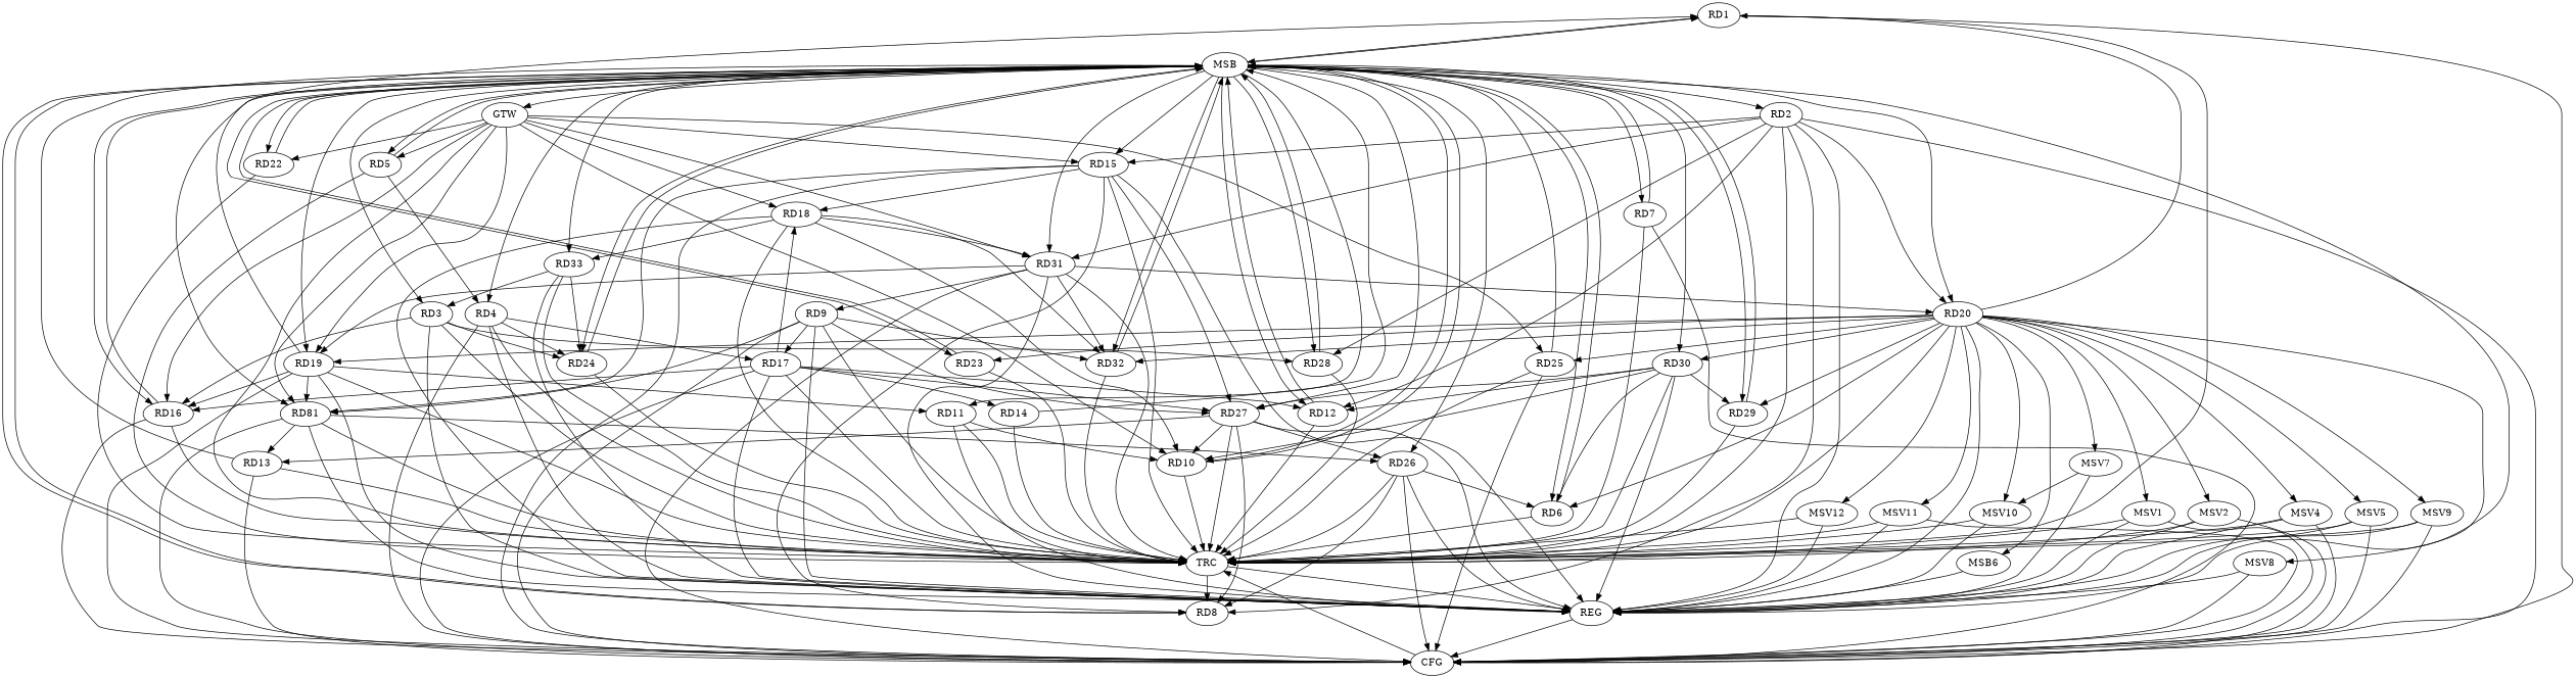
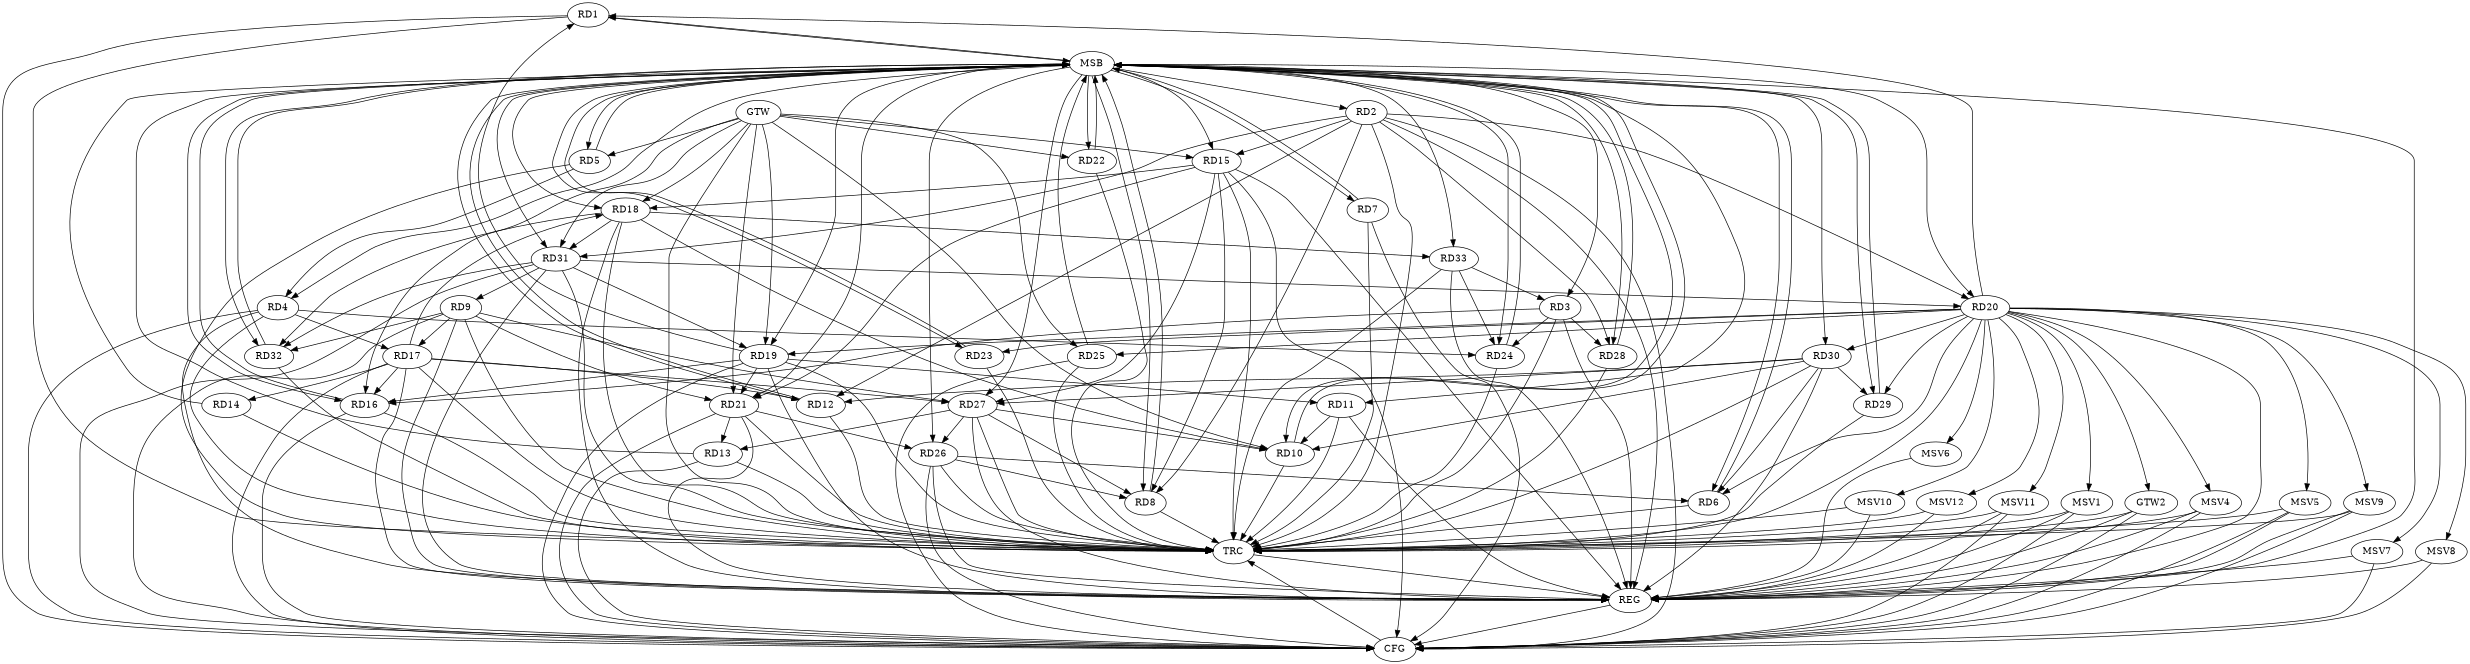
  strict digraph {
    n1 [label=RD1]
    n2 [label=MSB]
    n3 [label=CFG]
    n4 [label=TRC]
    n5 [label=RD2]
    n6 [label=RD8]
    n7 [label=RD12]
    n8 [label=RD15]
    n9 [label=RD20]
    n10 [label=RD28]
    n11 [label=RD31]
    n12 [label=REG]
    n13 [label=RD3]
    n14 [label=RD16]
    n15 [label=RD24]
    n16 [label=RD4]
    n17 [label=RD5]
    n18 [label=RD6]
    n19 [label=RD7]
-   n20 [label=RD81]
+   n20 [label=RD21]
    n21 [label=RD27]
    n22 [label=RD32]
    n23 [label=RD10]
    n24 [label=RD11]
    n25 [label=RD18]
    n26 [label=RD33]
    n27 [label=RD19]
    n28 [label=RD23]
    n29 [label=RD29]
    n30 [label=RD30]
    n31 [label=RD26]
    n32 [label=RD22]
    n33 [label=RD25]
    n34 [label=MSV1]
-   n35 [label=MSV2]
+   n35 [label=GTW2]
    n36 [label=MSV4]
    n37 [label=MSV5]
-   n38 [label=MSB6]
+   n38 [label=MSV6]
    n39 [label=MSV7]
    n40 [label=MSV8]
    n41 [label=MSV9]
    n42 [label=MSV10]
    n43 [label=MSV11]
    n44 [label=MSV12]
    n45 [label=RD9]
    n46 [label=RD17]
    n47 [label=RD14]
    n48 [label=RD13]
    n49 [label=GTW]
    n1 -> n2
    n1 -> n3
    n1 -> n4
    n2 -> n1
    n2 -> n5
    n2 -> n6
    n2 -> n7
    n2 -> n8
    n2 -> n9
    n2 -> n10
    n2 -> n11
    n2 -> n12
    n2 -> n13
    n2 -> n14
    n2 -> n15
    n2 -> n16
    n2 -> n17
    n2 -> n18
    n2 -> n19
    n2 -> n20
    n2 -> n21
    n2 -> n22
    n2 -> n23
    n2 -> n24
-   n2 -> n49
+   n2 -> n25
    n2 -> n26
    n2 -> n27
    n2 -> n28
    n2 -> n29
    n2 -> n30
    n2 -> n31
    n2 -> n32
    n3 -> n4
    n4 -> n12
    n5 -> n3
    n5 -> n4
    n5 -> n6
    n5 -> n7
    n5 -> n8
    n5 -> n9
    n5 -> n10
    n5 -> n11
    n5 -> n12
    n6 -> n2
-   n4 -> n6
+   n6 -> n4
    n7 -> n2
    n7 -> n4
    n8 -> n3
    n8 -> n4
    n8 -> n6
    n8 -> n12
    n8 -> n20
    n8 -> n21
    n8 -> n25
    n9 -> n1
    n9 -> n4
    n9 -> n12
    n9 -> n18
-   n9 -> n22
    n9 -> n27
    n9 -> n28
    n9 -> n29
    n9 -> n30
    n9 -> n33
    n9 -> n34
    n9 -> n35
    n9 -> n36
    n9 -> n37
    n9 -> n38
    n9 -> n39
    n9 -> n40
    n9 -> n41
    n9 -> n42
    n9 -> n43
    n9 -> n44
    n10 -> n2
    n10 -> n4
    n11 -> n3
    n11 -> n4
    n11 -> n9
    n11 -> n12
    n11 -> n22
    n11 -> n27
    n11 -> n45
    n12 -> n3
    n13 -> n4
    n13 -> n10
    n13 -> n12
    n13 -> n14
    n13 -> n15
    n14 -> n2
    n14 -> n3
    n14 -> n4
    n15 -> n2
    n15 -> n4
    n16 -> n3
    n16 -> n4
    n16 -> n12
    n16 -> n15
    n16 -> n46
    n17 -> n2
    n17 -> n4
    n17 -> n16
    n18 -> n2
    n18 -> n4
    n19 -> n2
    n19 -> n3
    n19 -> n4
    n20 -> n3
    n20 -> n4
    n20 -> n12
    n20 -> n31
    n20 -> n48
    n21 -> n4
    n21 -> n6
    n21 -> n12
    n21 -> n23
    n21 -> n31
    n21 -> n48
    n22 -> n2
    n22 -> n4
    n23 -> n2
    n23 -> n4
    n24 -> n4
    n24 -> n12
    n24 -> n23
    n25 -> n4
    n25 -> n11
    n25 -> n12
    n25 -> n22
    n25 -> n23
    n25 -> n26
    n26 -> n4
    n26 -> n12
    n26 -> n13
    n26 -> n15
    n27 -> n1
    n27 -> n3
    n27 -> n4
    n27 -> n12
    n27 -> n14
    n27 -> n20
    n27 -> n24
    n28 -> n2
    n28 -> n4
    n29 -> n2
    n29 -> n4
    n30 -> n4
    n30 -> n7
    n30 -> n12
    n30 -> n18
    n30 -> n21
    n30 -> n23
    n30 -> n29
    n31 -> n3
    n31 -> n4
    n31 -> n6
    n31 -> n12
    n31 -> n18
    n32 -> n2
    n32 -> n4
    n33 -> n2
    n33 -> n3
    n33 -> n4
    n34 -> n3
    n34 -> n4
    n34 -> n12
    n35 -> n3
    n35 -> n4
    n35 -> n12
    n36 -> n3
    n36 -> n4
    n36 -> n12
    n37 -> n3
    n37 -> n4
    n37 -> n12
    n38 -> n12
-   n39 -> n42
+   n39 -> n3
    n39 -> n12
    n40 -> n3
    n40 -> n12
    n41 -> n3
    n41 -> n4
    n41 -> n12
    n42 -> n4
    n42 -> n12
    n43 -> n3
    n43 -> n4
    n43 -> n12
    n44 -> n4
    n44 -> n12
    n45 -> n3
    n45 -> n4
    n45 -> n12
    n45 -> n20
    n45 -> n21
    n45 -> n22
    n45 -> n46
    n46 -> n3
    n46 -> n4
    n46 -> n7
    n46 -> n12
    n46 -> n14
    n46 -> n21
    n46 -> n25
    n46 -> n47
    n47 -> n2
    n47 -> n4
    n48 -> n2
    n48 -> n3
    n48 -> n4
    n49 -> n4
    n49 -> n8
    n49 -> n11
    n49 -> n14
    n49 -> n17
    n49 -> n20
    n49 -> n23
    n49 -> n25
    n49 -> n27
    n49 -> n32
    n49 -> n33
  }
